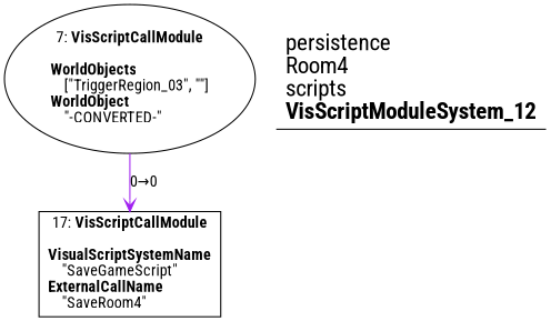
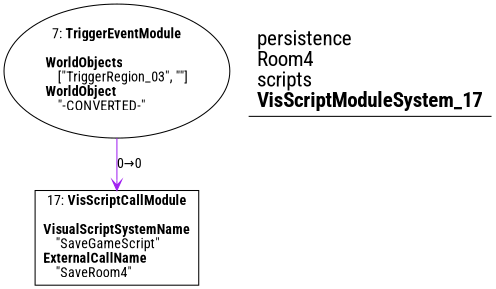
  digraph {
    fontname="Roboto Condensed"
    splines=spline
    node [fontname="Roboto Condensed"]
-   n1 [label=<7: <b>VisScriptCallModule</b><br/><br/><b>WorldObjects</b><br align="left"/>    [&quot;TriggerRegion_03&quot;, &quot;&quot;]<br align="left"/><b>WorldObject</b><br align="left"/>    &quot;-CONVERTED-&quot;<br align="left"/>> shape=oval]
+   n1 [label=<7: <b>TriggerEventModule</b><br/><br/><b>WorldObjects</b><br align="left"/>    [&quot;TriggerRegion_03&quot;, &quot;&quot;]<br align="left"/><b>WorldObject</b><br align="left"/>    &quot;-CONVERTED-&quot;<br align="left"/>> shape=oval]
    n2 [label=<17: <b>VisScriptCallModule</b><br/><br/><b>VisualScriptSystemName</b><br align="left"/>    &quot;SaveGameScript&quot;<br align="left"/><b>ExternalCallName</b><br align="left"/>    &quot;SaveRoom4&quot;<br align="left"/>> shape=box]
-   n3 [label=<<font point-size="20">persistence<br align="left"/>Room4<br align="left"/>scripts<br align="left"/><b>VisScriptModuleSystem_12</b><br align="left"/></font>> shape=underline]
+   n3 [label=<<font point-size="20">persistence<br align="left"/>Room4<br align="left"/>scripts<br align="left"/><b>VisScriptModuleSystem_17</b><br align="left"/></font>> shape=underline]
    n1 -> n2 [fontname="Roboto Condensed" label="0→0" color=purple arrowhead=vee]
  }
